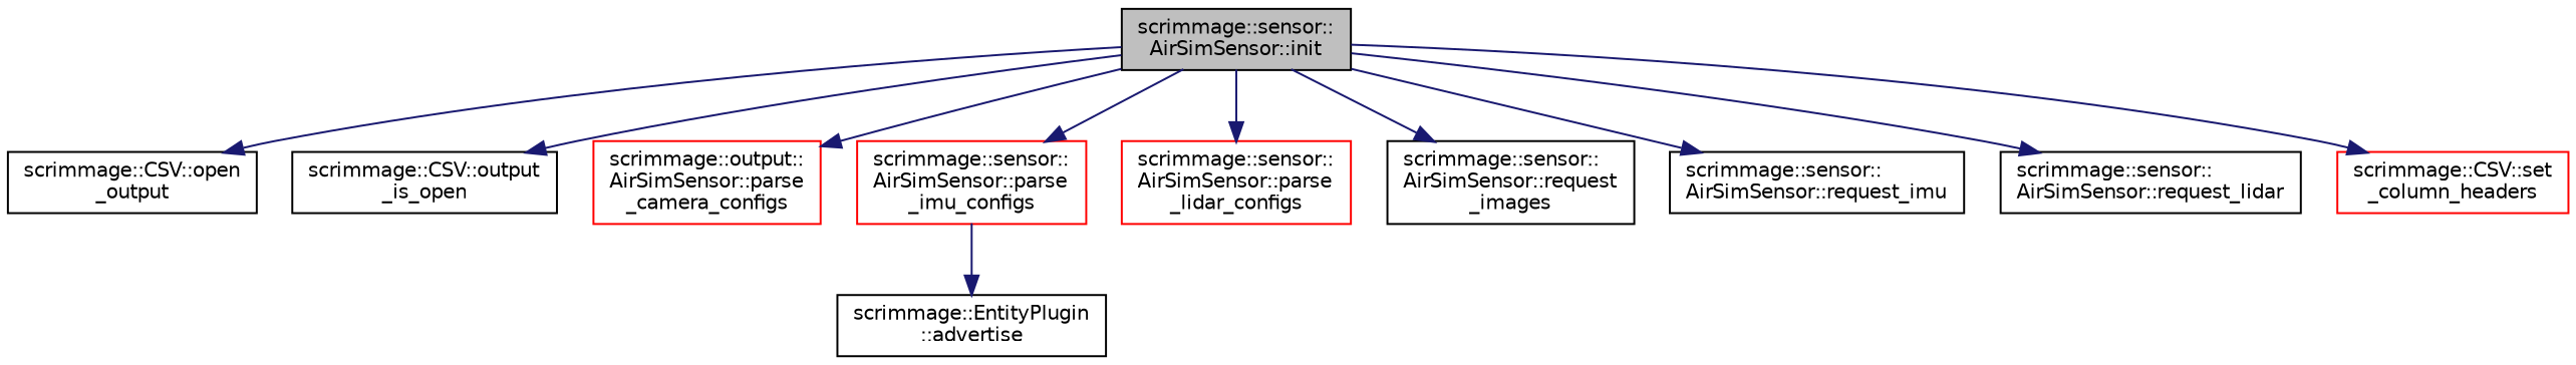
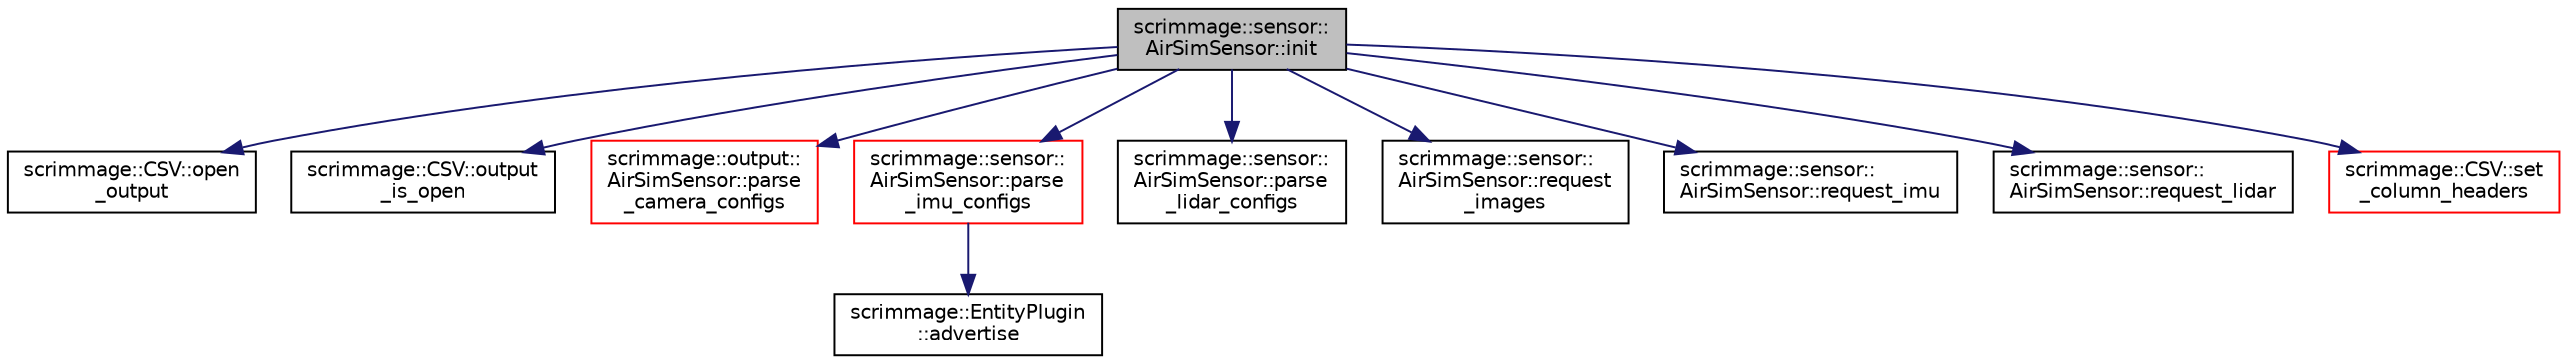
  digraph {
    rankdir=TB
    node [color=black fillcolor=white fontname=Helvetica fontsize=10 shape=record style=filled]
    edge [color=midnightblue fontname=Helvetica fontsize=10 labelfontname=Helvetica labelfontsize=10 style=solid]
    n1 [fillcolor=grey75 fontcolor=black height=0.2 label="scrimmage::sensor::\lAirSimSensor::init" width=0.4]
    n2 [height=0.2 label="scrimmage::CSV::open\l_output" width=0.4]
    n3 [height=0.2 label="scrimmage::CSV::output\l_is_open" width=0.4]
    n4 [color=red height=0.2 label="scrimmage::output::\lAirSimSensor::parse\l_camera_configs" width=0.4]
    n5 [color=red height=0.2 label="scrimmage::sensor::\lAirSimSensor::parse\l_imu_configs" width=0.4]
-   n6 [color=red height=0.2 label="scrimmage::sensor::\lAirSimSensor::parse\l_lidar_configs" width=0.4]
+   n6 [height=0.2 label="scrimmage::sensor::\lAirSimSensor::parse\l_lidar_configs" width=0.4]
    n7 [height=0.2 label="scrimmage::sensor::\lAirSimSensor::request\l_images" width=0.4]
    n8 [height=0.2 label="scrimmage::sensor::\lAirSimSensor::request_imu" width=0.4]
    n9 [height=0.2 label="scrimmage::sensor::\lAirSimSensor::request_lidar" width=0.4]
    n10 [color=red height=0.2 label="scrimmage::CSV::set\l_column_headers" width=0.4]
    n11 [height=0.2 label="scrimmage::EntityPlugin\l::advertise" width=0.4]
    n1 -> n2
    n1 -> n3
    n1 -> n4
    n1 -> n5
    n1 -> n6
    n1 -> n7
    n1 -> n8
    n1 -> n9
    n1 -> n10
    n5 -> n11
  }
